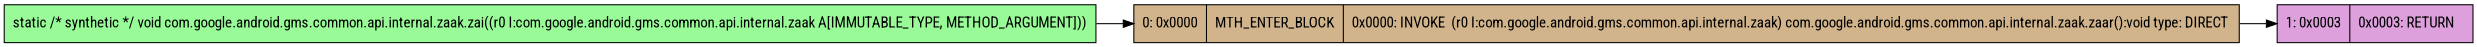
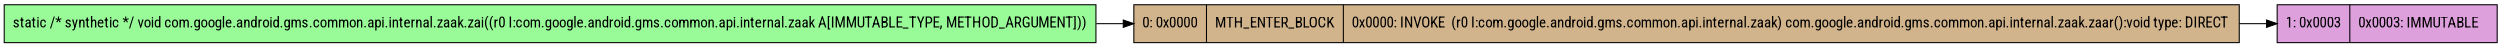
  digraph {
    rankdir=LR
    fontname="Roboto Condensed"
    node [shape=record style=filled fontname="Roboto Condensed"]
    edge [fontname="Roboto Condensed"]
    n1 [label="{0\:\ 0x0000|MTH_ENTER_BLOCK\l|0x0000: INVOKE  (r0 I:com.google.android.gms.common.api.internal.zaak) com.google.android.gms.common.api.internal.zaak.zaar():void type: DIRECT \l}" fillcolor=tan]
-   n2 [label="{1\:\ 0x0003|0x0003: RETURN   \l}" fillcolor=plum]
+   n2 [label="{1\:\ 0x0003|0x0003: IMMUTABLE   \l}" fillcolor=plum]
    n3 [label="{static \/* synthetic *\/ void com.google.android.gms.common.api.internal.zaak.zai((r0 I:com.google.android.gms.common.api.internal.zaak A[IMMUTABLE_TYPE, METHOD_ARGUMENT])) }" fillcolor=palegreen]
    n1 -> n2
    n3 -> n1
  }
